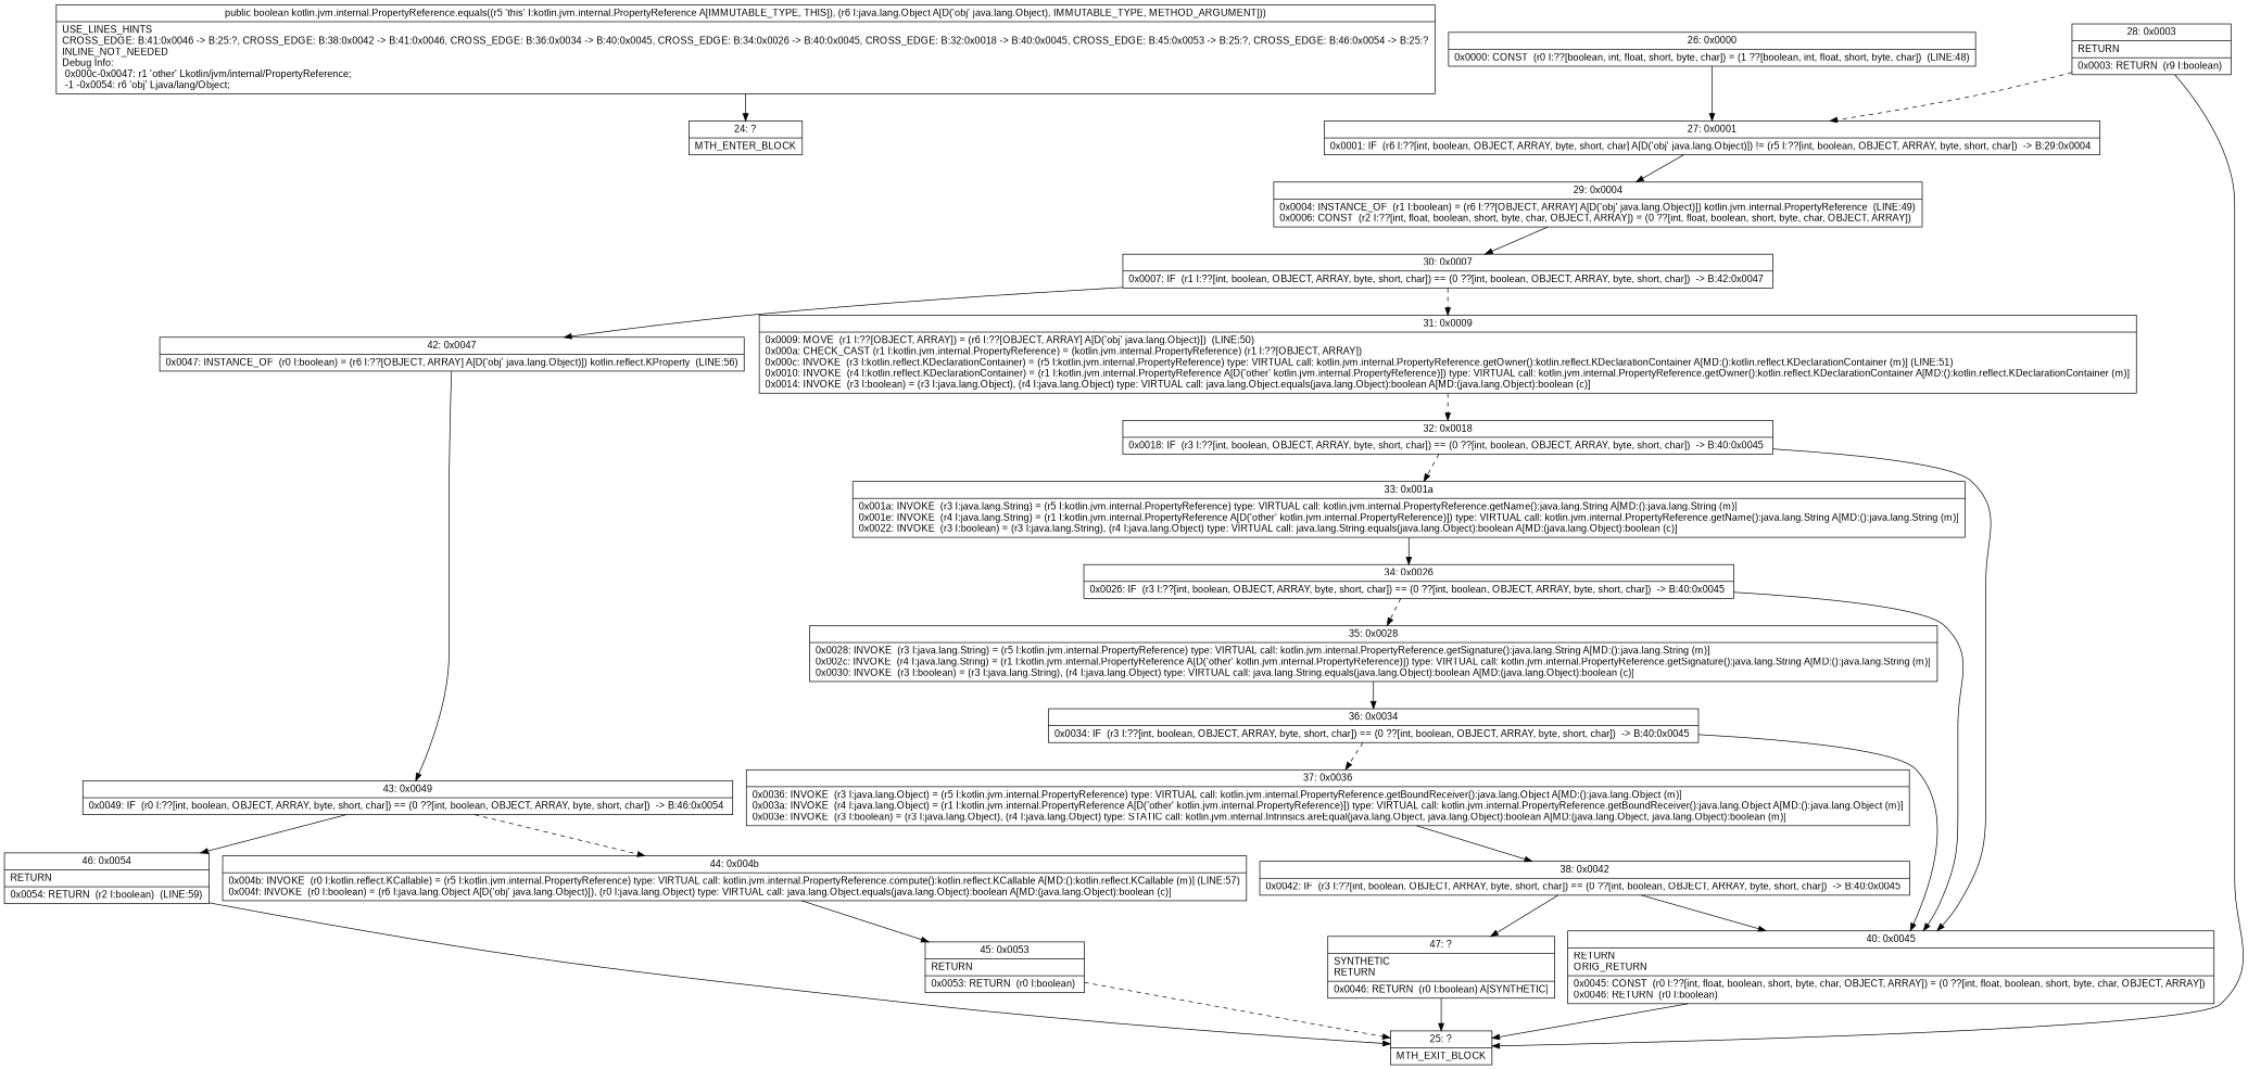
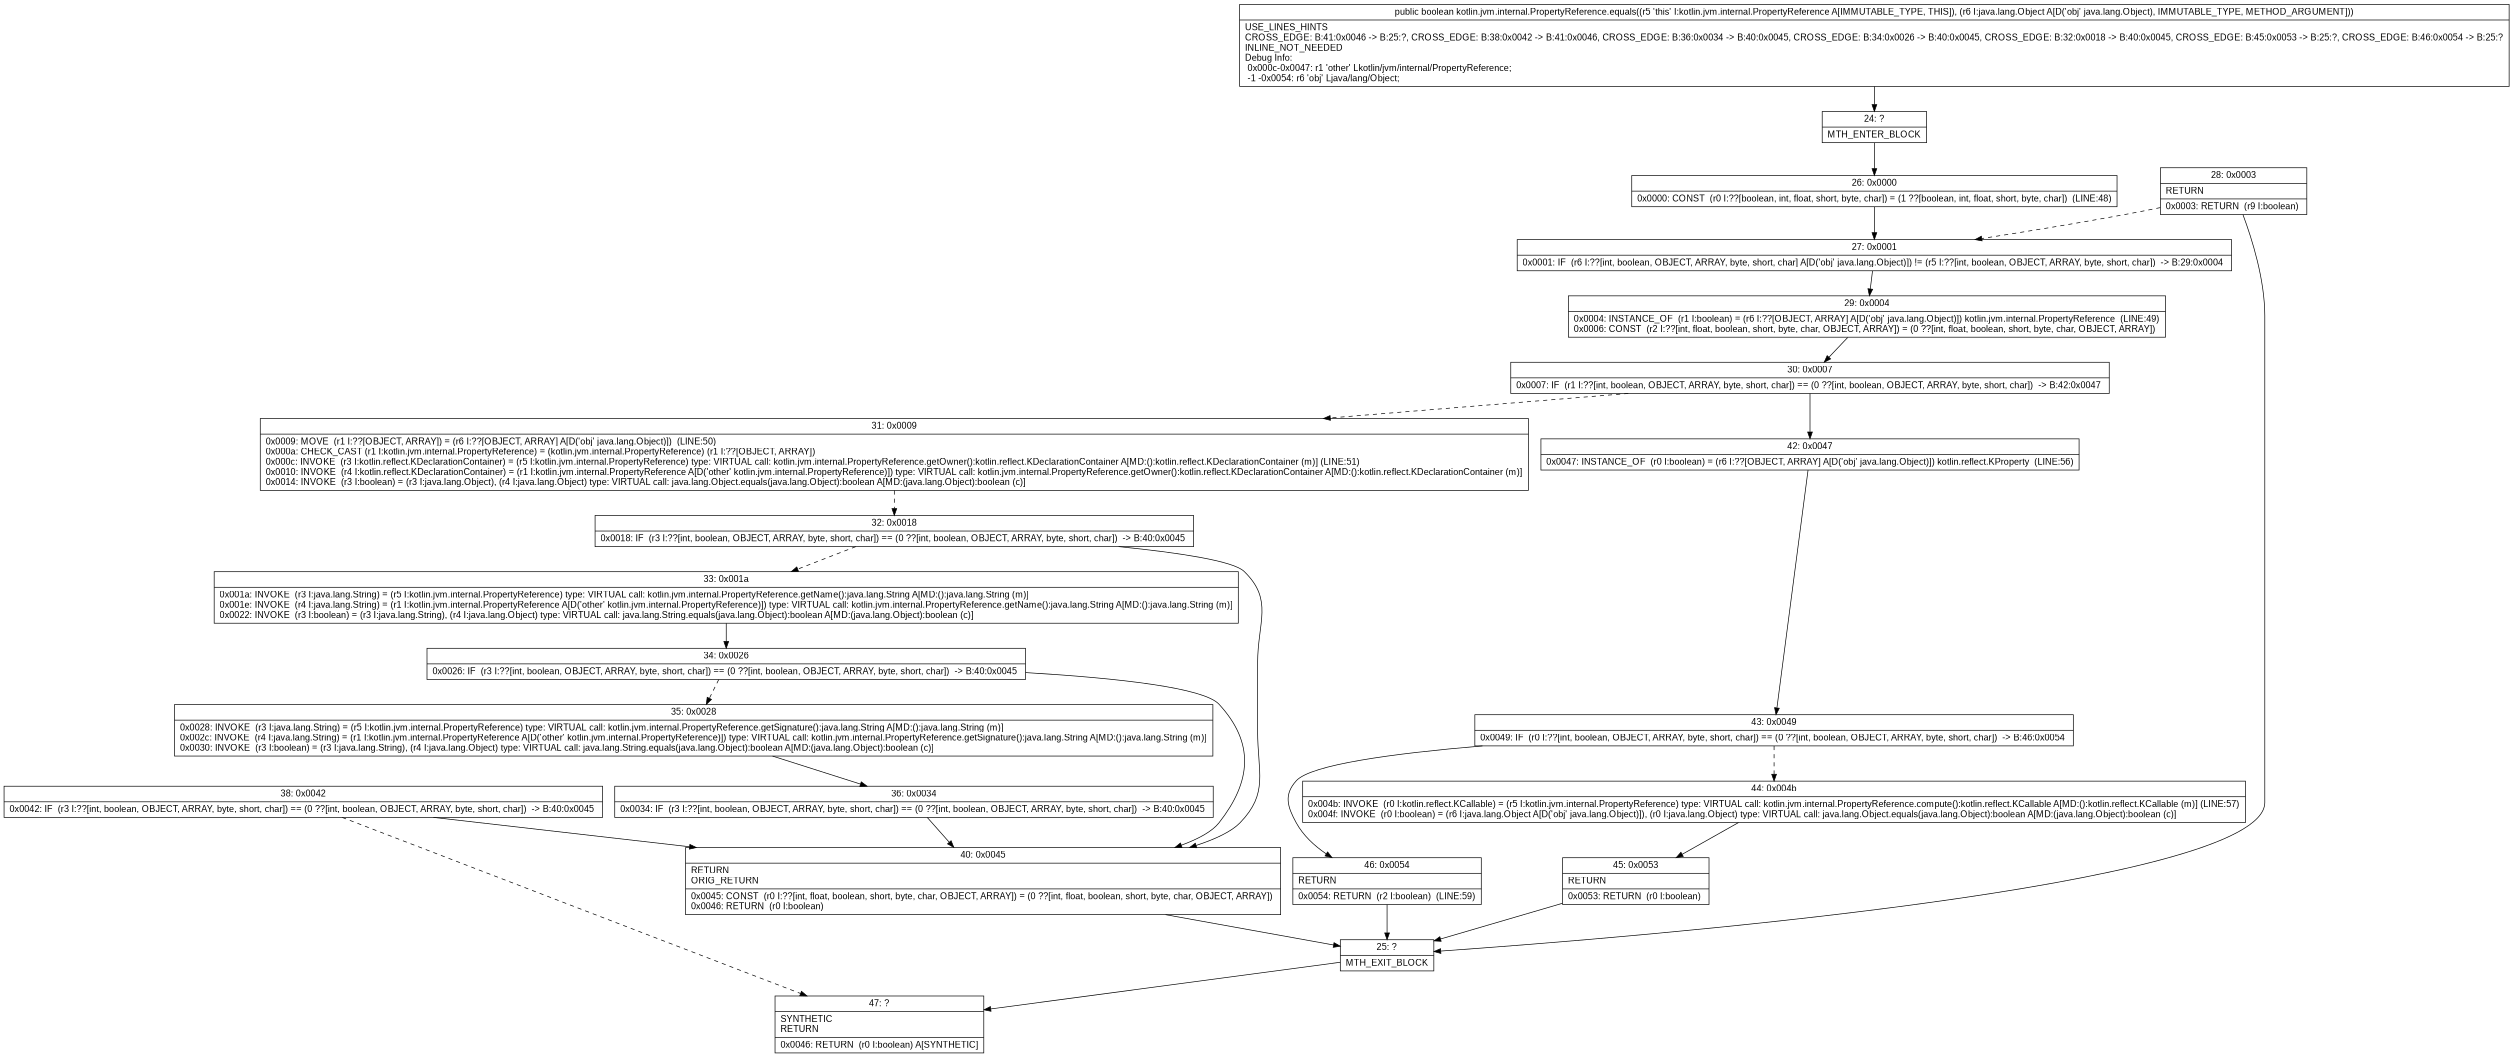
  digraph {
    fontname="Liberation Sans"
    node [fontname="Liberation Sans" shape=record]
    edge [fontname="Liberation Sans"]
    n1 [label="{24\:\ ?|MTH_ENTER_BLOCK\l}"]
    n2 [label="{26\:\ 0x0000|0x0000: CONST  (r0 I:??[boolean, int, float, short, byte, char]) = (1 ??[boolean, int, float, short, byte, char])  (LINE:48)\l}"]
    n3 [label="{27\:\ 0x0001|0x0001: IF  (r6 I:??[int, boolean, OBJECT, ARRAY, byte, short, char] A[D('obj' java.lang.Object)]) != (r5 I:??[int, boolean, OBJECT, ARRAY, byte, short, char])  \-\> B:29:0x0004 \l}"]
    n4 [label="{29\:\ 0x0004|0x0004: INSTANCE_OF  (r1 I:boolean) = (r6 I:??[OBJECT, ARRAY] A[D('obj' java.lang.Object)]) kotlin.jvm.internal.PropertyReference  (LINE:49)\l0x0006: CONST  (r2 I:??[int, float, boolean, short, byte, char, OBJECT, ARRAY]) = (0 ??[int, float, boolean, short, byte, char, OBJECT, ARRAY]) \l}"]
    n5 [label="{28\:\ 0x0003|RETURN\l|0x0003: RETURN  (r9 I:boolean) \l}"]
    n6 [label="{25\:\ ?|MTH_EXIT_BLOCK\l}"]
    n7 [label="{30\:\ 0x0007|0x0007: IF  (r1 I:??[int, boolean, OBJECT, ARRAY, byte, short, char]) == (0 ??[int, boolean, OBJECT, ARRAY, byte, short, char])  \-\> B:42:0x0047 \l}"]
    n8 [label="{31\:\ 0x0009|0x0009: MOVE  (r1 I:??[OBJECT, ARRAY]) = (r6 I:??[OBJECT, ARRAY] A[D('obj' java.lang.Object)])  (LINE:50)\l0x000a: CHECK_CAST (r1 I:kotlin.jvm.internal.PropertyReference) = (kotlin.jvm.internal.PropertyReference) (r1 I:??[OBJECT, ARRAY]) \l0x000c: INVOKE  (r3 I:kotlin.reflect.KDeclarationContainer) = (r5 I:kotlin.jvm.internal.PropertyReference) type: VIRTUAL call: kotlin.jvm.internal.PropertyReference.getOwner():kotlin.reflect.KDeclarationContainer A[MD:():kotlin.reflect.KDeclarationContainer (m)] (LINE:51)\l0x0010: INVOKE  (r4 I:kotlin.reflect.KDeclarationContainer) = (r1 I:kotlin.jvm.internal.PropertyReference A[D('other' kotlin.jvm.internal.PropertyReference)]) type: VIRTUAL call: kotlin.jvm.internal.PropertyReference.getOwner():kotlin.reflect.KDeclarationContainer A[MD:():kotlin.reflect.KDeclarationContainer (m)]\l0x0014: INVOKE  (r3 I:boolean) = (r3 I:java.lang.Object), (r4 I:java.lang.Object) type: VIRTUAL call: java.lang.Object.equals(java.lang.Object):boolean A[MD:(java.lang.Object):boolean (c)]\l}"]
    n9 [label="{42\:\ 0x0047|0x0047: INSTANCE_OF  (r0 I:boolean) = (r6 I:??[OBJECT, ARRAY] A[D('obj' java.lang.Object)]) kotlin.reflect.KProperty  (LINE:56)\l}"]
    n10 [label="{32\:\ 0x0018|0x0018: IF  (r3 I:??[int, boolean, OBJECT, ARRAY, byte, short, char]) == (0 ??[int, boolean, OBJECT, ARRAY, byte, short, char])  \-\> B:40:0x0045 \l}"]
    n11 [label="{43\:\ 0x0049|0x0049: IF  (r0 I:??[int, boolean, OBJECT, ARRAY, byte, short, char]) == (0 ??[int, boolean, OBJECT, ARRAY, byte, short, char])  \-\> B:46:0x0054 \l}"]
    n12 [label="{33\:\ 0x001a|0x001a: INVOKE  (r3 I:java.lang.String) = (r5 I:kotlin.jvm.internal.PropertyReference) type: VIRTUAL call: kotlin.jvm.internal.PropertyReference.getName():java.lang.String A[MD:():java.lang.String (m)]\l0x001e: INVOKE  (r4 I:java.lang.String) = (r1 I:kotlin.jvm.internal.PropertyReference A[D('other' kotlin.jvm.internal.PropertyReference)]) type: VIRTUAL call: kotlin.jvm.internal.PropertyReference.getName():java.lang.String A[MD:():java.lang.String (m)]\l0x0022: INVOKE  (r3 I:boolean) = (r3 I:java.lang.String), (r4 I:java.lang.Object) type: VIRTUAL call: java.lang.String.equals(java.lang.Object):boolean A[MD:(java.lang.Object):boolean (c)]\l}"]
    n13 [label="{40\:\ 0x0045|RETURN\lORIG_RETURN\l|0x0045: CONST  (r0 I:??[int, float, boolean, short, byte, char, OBJECT, ARRAY]) = (0 ??[int, float, boolean, short, byte, char, OBJECT, ARRAY]) \l0x0046: RETURN  (r0 I:boolean) \l}"]
    n14 [label="{34\:\ 0x0026|0x0026: IF  (r3 I:??[int, boolean, OBJECT, ARRAY, byte, short, char]) == (0 ??[int, boolean, OBJECT, ARRAY, byte, short, char])  \-\> B:40:0x0045 \l}"]
    n15 [label="{35\:\ 0x0028|0x0028: INVOKE  (r3 I:java.lang.String) = (r5 I:kotlin.jvm.internal.PropertyReference) type: VIRTUAL call: kotlin.jvm.internal.PropertyReference.getSignature():java.lang.String A[MD:():java.lang.String (m)]\l0x002c: INVOKE  (r4 I:java.lang.String) = (r1 I:kotlin.jvm.internal.PropertyReference A[D('other' kotlin.jvm.internal.PropertyReference)]) type: VIRTUAL call: kotlin.jvm.internal.PropertyReference.getSignature():java.lang.String A[MD:():java.lang.String (m)]\l0x0030: INVOKE  (r3 I:boolean) = (r3 I:java.lang.String), (r4 I:java.lang.Object) type: VIRTUAL call: java.lang.String.equals(java.lang.Object):boolean A[MD:(java.lang.Object):boolean (c)]\l}"]
    n16 [label="{36\:\ 0x0034|0x0034: IF  (r3 I:??[int, boolean, OBJECT, ARRAY, byte, short, char]) == (0 ??[int, boolean, OBJECT, ARRAY, byte, short, char])  \-\> B:40:0x0045 \l}"]
-   n17 [label="{37\:\ 0x0036|0x0036: INVOKE  (r3 I:java.lang.Object) = (r5 I:kotlin.jvm.internal.PropertyReference) type: VIRTUAL call: kotlin.jvm.internal.PropertyReference.getBoundReceiver():java.lang.Object A[MD:():java.lang.Object (m)]\l0x003a: INVOKE  (r4 I:java.lang.Object) = (r1 I:kotlin.jvm.internal.PropertyReference A[D('other' kotlin.jvm.internal.PropertyReference)]) type: VIRTUAL call: kotlin.jvm.internal.PropertyReference.getBoundReceiver():java.lang.Object A[MD:():java.lang.Object (m)]\l0x003e: INVOKE  (r3 I:boolean) = (r3 I:java.lang.Object), (r4 I:java.lang.Object) type: STATIC call: kotlin.jvm.internal.Intrinsics.areEqual(java.lang.Object, java.lang.Object):boolean A[MD:(java.lang.Object, java.lang.Object):boolean (m)]\l}"]
    n18 [label="{38\:\ 0x0042|0x0042: IF  (r3 I:??[int, boolean, OBJECT, ARRAY, byte, short, char]) == (0 ??[int, boolean, OBJECT, ARRAY, byte, short, char])  \-\> B:40:0x0045 \l}"]
    n19 [label="{47\:\ ?|SYNTHETIC\lRETURN\l|0x0046: RETURN  (r0 I:boolean) A[SYNTHETIC]\l}"]
    n20 [label="{44\:\ 0x004b|0x004b: INVOKE  (r0 I:kotlin.reflect.KCallable) = (r5 I:kotlin.jvm.internal.PropertyReference) type: VIRTUAL call: kotlin.jvm.internal.PropertyReference.compute():kotlin.reflect.KCallable A[MD:():kotlin.reflect.KCallable (m)] (LINE:57)\l0x004f: INVOKE  (r0 I:boolean) = (r6 I:java.lang.Object A[D('obj' java.lang.Object)]), (r0 I:java.lang.Object) type: VIRTUAL call: java.lang.Object.equals(java.lang.Object):boolean A[MD:(java.lang.Object):boolean (c)]\l}"]
    n21 [label="{46\:\ 0x0054|RETURN\l|0x0054: RETURN  (r2 I:boolean)  (LINE:59)\l}"]
    n22 [label="{45\:\ 0x0053|RETURN\l|0x0053: RETURN  (r0 I:boolean) \l}"]
    n23 [label="{public boolean kotlin.jvm.internal.PropertyReference.equals((r5 'this' I:kotlin.jvm.internal.PropertyReference A[IMMUTABLE_TYPE, THIS]), (r6 I:java.lang.Object A[D('obj' java.lang.Object), IMMUTABLE_TYPE, METHOD_ARGUMENT]))  | USE_LINES_HINTS\lCROSS_EDGE: B:41:0x0046 \-\> B:25:?, CROSS_EDGE: B:38:0x0042 \-\> B:41:0x0046, CROSS_EDGE: B:36:0x0034 \-\> B:40:0x0045, CROSS_EDGE: B:34:0x0026 \-\> B:40:0x0045, CROSS_EDGE: B:32:0x0018 \-\> B:40:0x0045, CROSS_EDGE: B:45:0x0053 \-\> B:25:?, CROSS_EDGE: B:46:0x0054 \-\> B:25:?\lINLINE_NOT_NEEDED\lDebug Info:\l  0x000c\-0x0047: r1 'other' Lkotlin\/jvm\/internal\/PropertyReference;\l  \-1 \-0x0054: r6 'obj' Ljava\/lang\/Object;\l}"]
+   n1 -> n2
    n2 -> n3
    n3 -> n4
    n4 -> n7
    n5 -> n3 [style=dashed]
    n5 -> n6
    n7 -> n8 [style=dashed]
    n7 -> n9
    n8 -> n10 [style=dashed]
    n9 -> n11
    n10 -> n12 [style=dashed]
    n10 -> n13
    n11 -> n20 [style=dashed]
    n11 -> n21
    n12 -> n14
    n13 -> n6
    n14 -> n13
    n14 -> n15 [style=dashed]
    n15 -> n16
    n16 -> n13
-   n16 -> n17 [style=dashed]
-   n17 -> n18
    n18 -> n13
-   n18 -> n19 [style=solid]
-   n19 -> n6
+   n18 -> n19 [style=dashed]
+   n6 -> n19
    n20 -> n22
    n21 -> n6
-   n22 -> n6 [style=dashed]
+   n22 -> n6
    n23 -> n1
  }
